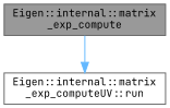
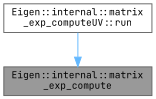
  digraph {
    rankdir=TB
    fontname="JetBrains Mono"
    node [fontname="JetBrains Mono" fontsize=10 shape=box style=filled]
    n1 [color=gray40 fillcolor=grey60 fontcolor=black height=0.2 label="Eigen::internal::matrix\l_exp_compute" width=0.4]
    n2 [color=grey40 fillcolor=white height=0.2 label="Eigen::internal::matrix\l_exp_computeUV::run" width=0.4]
-   n1 -> n2 [color=steelblue1 fontname="JetBrains Mono" fontsize=10 labelfontname=Helvetica labelfontsize=10 style=solid]
+   n2 -> n1 [color=steelblue1 fontname="JetBrains Mono" fontsize=10 labelfontname=Helvetica labelfontsize=10 style=solid]
  }
